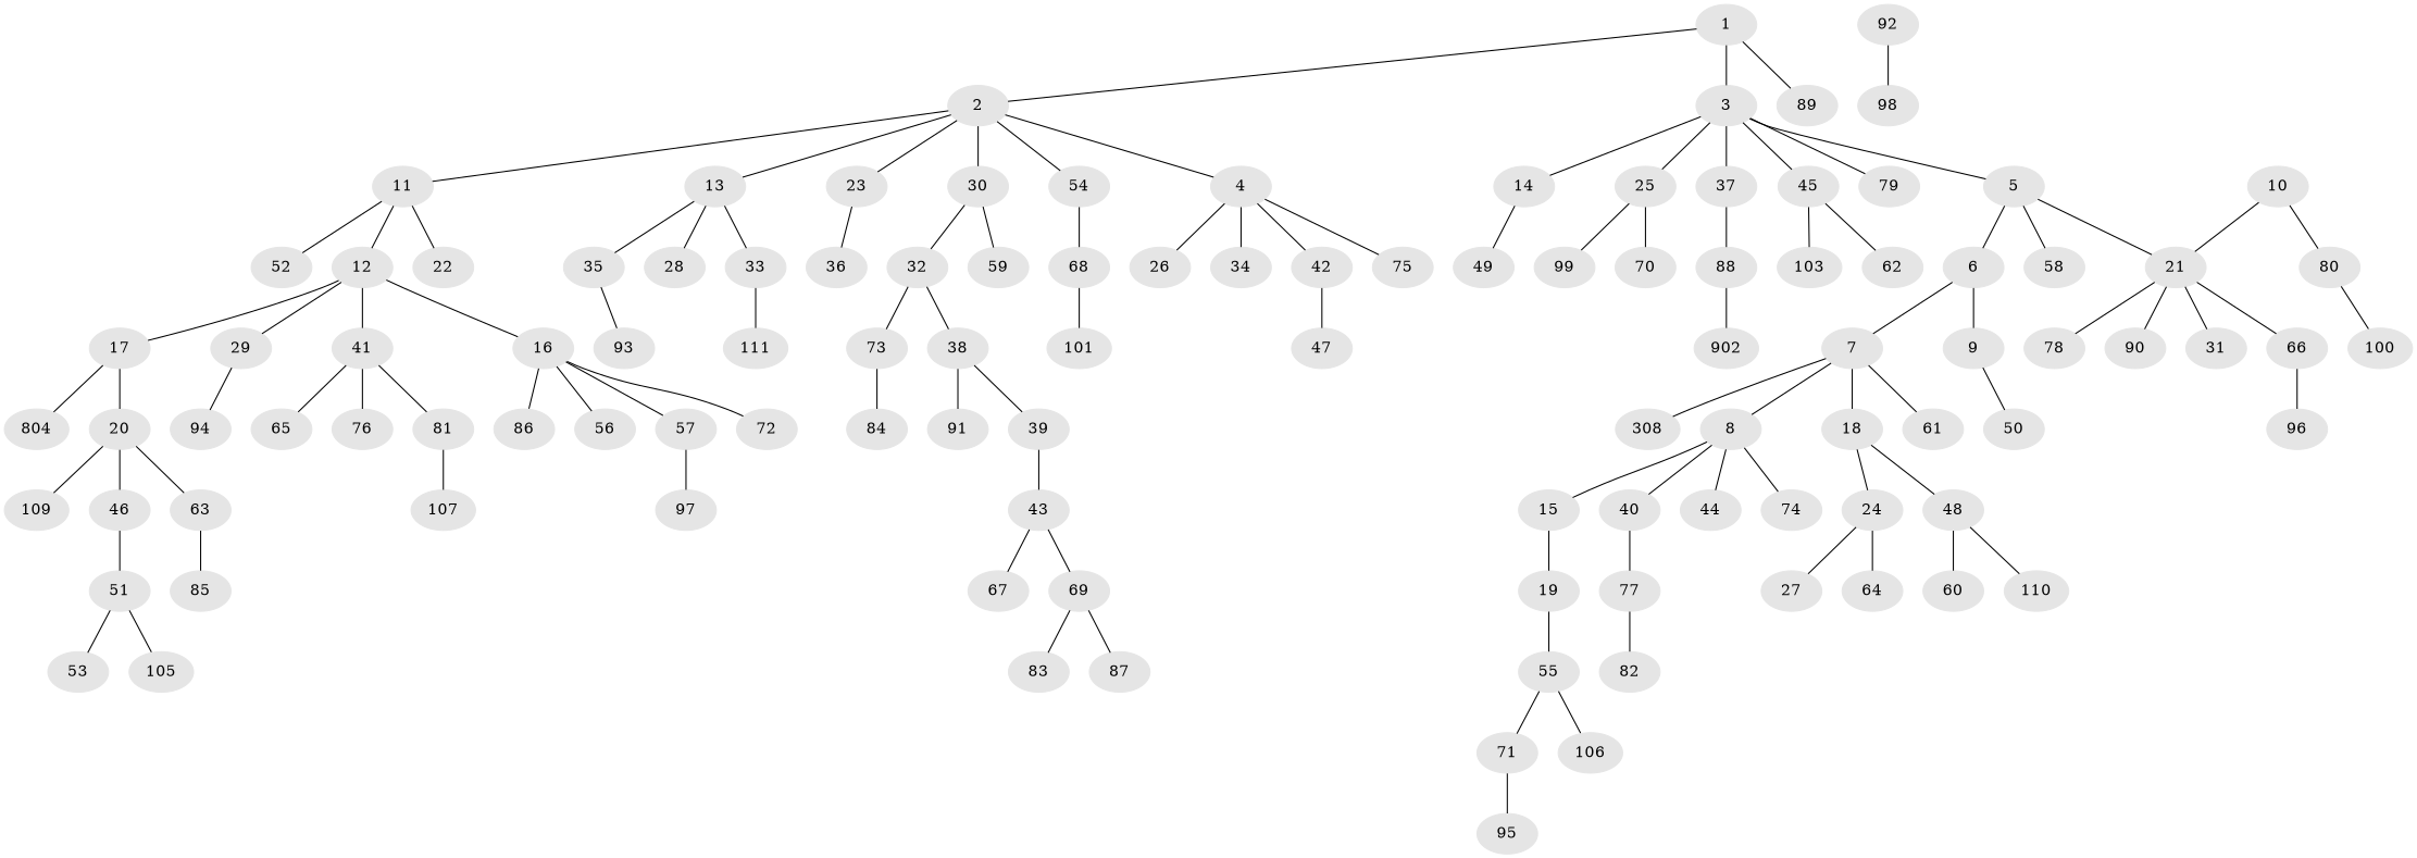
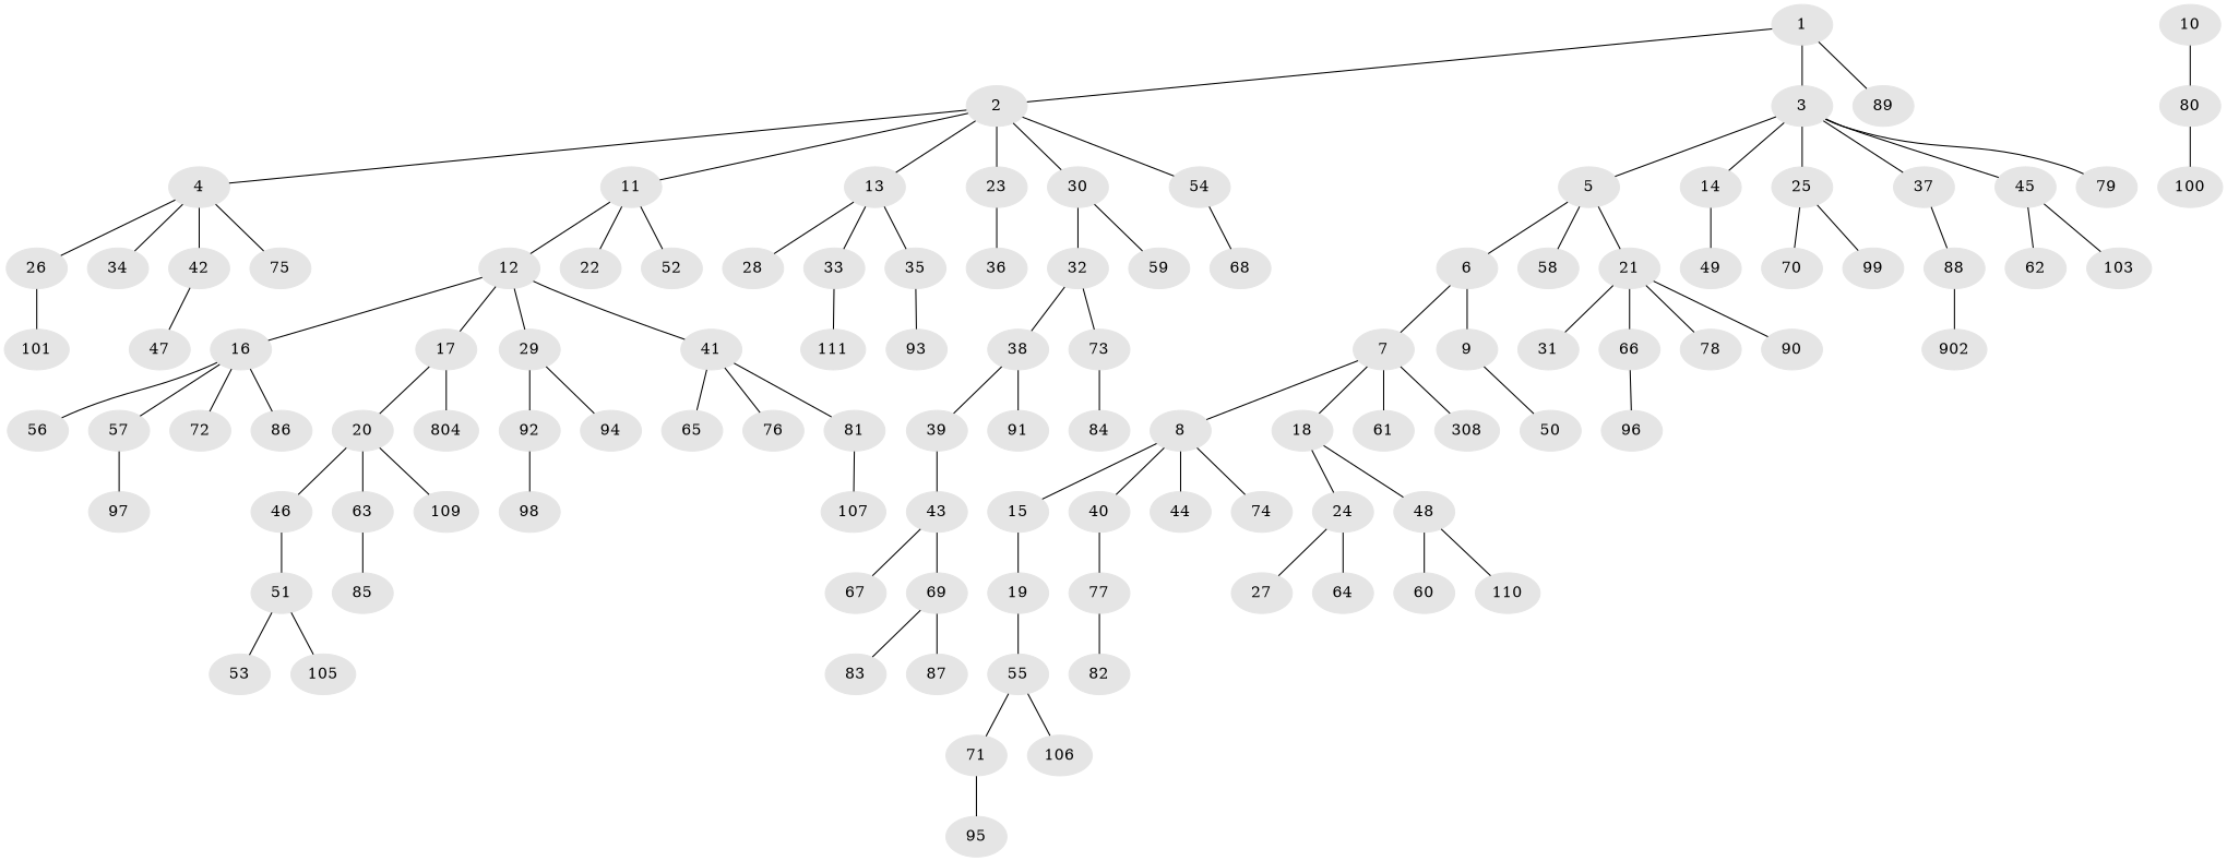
  graph {
    node [color=gray90 style=filled]
    1
    2
    3
    89
    4
    11
    13
    23
    30
    54
    5
    14
    25
    37
    45
    79
    26
    34
    42
    75
    12
    22
    52
    28
    33
    35
    36
    32
    59
    68
    6
    58
    21
    49
    70
    99
    88
    62
    103
    101
    47
    7
    9
    10
    80
    8
    18
    61
    n49 [label=308]
    50
    15
    40
    44
    74
    24
    48
    19
    77
    31
    66
    78
    90
    100
    16
    17
    29
    41
    56
    57
    72
    86
    20
    n73 [label=804]
    92
    94
    65
    76
    81
    111
    93
    55
    97
    46
    63
    109
    27
    64
    60
    110
    71
    106
    51
    85
    96
    98
    38
    73
    39
    91
    84
    n101 [label=902]
    43
    67
    69
    82
    107
    83
    87
    53
    105
    95
    1 -- 2
    1 -- 3
    1 -- 89
    2 -- 4
    2 -- 11
    2 -- 13
    2 -- 23
    2 -- 30
    2 -- 54
    3 -- 5
    3 -- 14
    3 -- 25
    3 -- 37
    3 -- 45
    3 -- 79
    4 -- 26
    4 -- 34
    4 -- 42
    4 -- 75
    11 -- 12
    11 -- 22
    11 -- 52
    13 -- 28
    13 -- 33
    13 -- 35
    23 -- 36
    30 -- 32
    30 -- 59
    54 -- 68
    5 -- 6
    5 -- 58
    5 -- 21
    14 -- 49
    25 -- 70
    25 -- 99
    37 -- 88
    45 -- 62
    45 -- 103
-   68 -- 101
+   26 -- 101
    42 -- 47
    12 -- 16
    12 -- 17
    12 -- 29
    12 -- 41
    33 -- 111
    35 -- 93
    32 -- 38
    32 -- 73
    6 -- 7
    6 -- 9
    21 -- 31
    21 -- 66
    21 -- 78
    21 -- 90
    88 -- n101
    7 -- 8
    7 -- 18
    7 -- 61
    7 -- n49
    9 -- 50
-   10 -- 21
    10 -- 80
    80 -- 100
    8 -- 15
    8 -- 40
    8 -- 44
    8 -- 74
    18 -- 24
    18 -- 48
    15 -- 19
    40 -- 77
    24 -- 27
    24 -- 64
    48 -- 60
    48 -- 110
    19 -- 55
    77 -- 82
    66 -- 96
    16 -- 56
    16 -- 57
    16 -- 72
    16 -- 86
    17 -- 20
    17 -- n73
+   29 -- 92
    29 -- 94
    41 -- 65
    41 -- 76
    41 -- 81
    57 -- 97
    20 -- 46
    20 -- 63
    20 -- 109
    92 -- 98
    81 -- 107
    55 -- 71
    55 -- 106
    46 -- 51
    63 -- 85
    71 -- 95
    51 -- 53
    51 -- 105
    38 -- 39
    38 -- 91
    73 -- 84
    39 -- 43
    43 -- 67
    43 -- 69
    69 -- 83
    69 -- 87
  }
